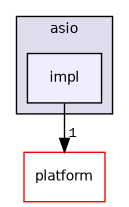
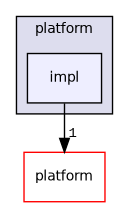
  digraph {
    compound=true
    fontname="DejaVu Sans"
    node [fontname="DejaVu Sans" fontsize=10 shape=box style=filled]
    n1 [fillcolor="#eeeeff" label=impl pencolor=black]
    n2 [color=red fillcolor=white label=platform]
    subgraph cluster_1 {
      bgcolor="#ddddee"
      fontsize=10
-     label=asio
+     label=platform
      pencolor=black
      n1
    }
    n1 -> n2 [headlabel=1 labeldistance=1.5 labelfontname=CourierNew labelfontsize=10 fontname="DejaVu Sans"]
  }
